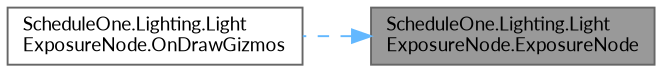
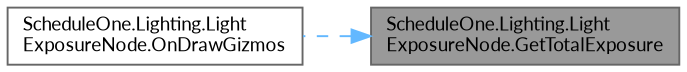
  digraph {
    rankdir=RL
    fontname=Lato
    node [fontname=Lato fontsize=10 shape=box style=filled]
-   n1 [color=gray40 fillcolor=grey60 fontcolor=black height=0.2 label="ScheduleOne.Lighting.Light\lExposureNode.ExposureNode" width=0.4]
+   n1 [color=gray40 fillcolor=grey60 fontcolor=black height=0.2 label="ScheduleOne.Lighting.Light\lExposureNode.GetTotalExposure" width=0.4]
    n2 [color=grey40 fillcolor=white height=0.2 label="ScheduleOne.Lighting.Light\lExposureNode.OnDrawGizmos" width=0.4]
    n1 -> n2 [color=steelblue1 dir=back fontname=Lato fontsize=10 labelfontname=Helvetica labelfontsize=10 style=dashed]
  }
